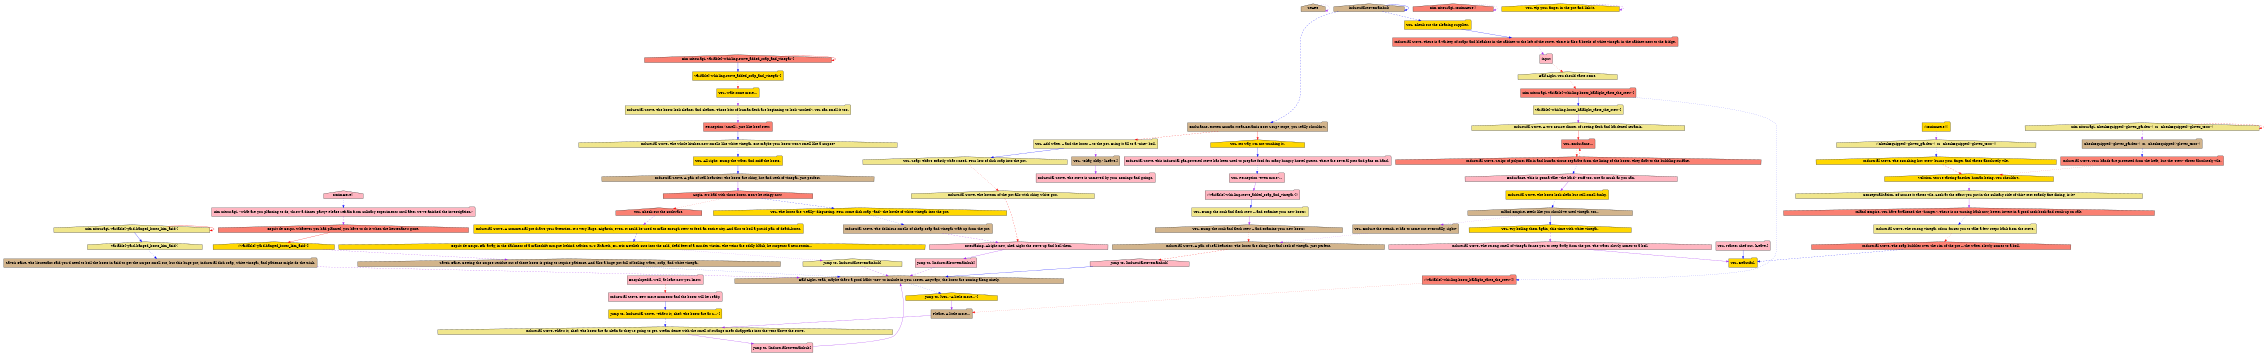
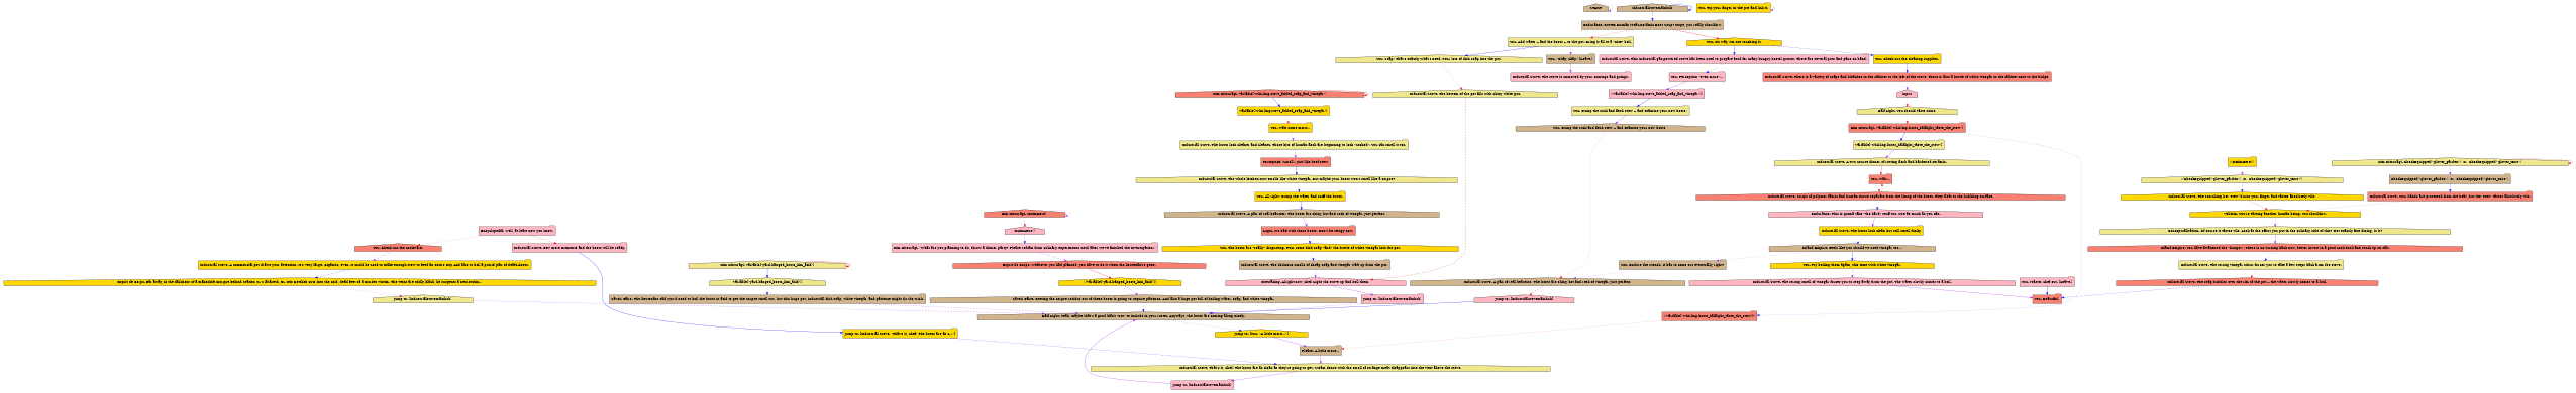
  digraph {
    node [fillcolor=khaki shape=house style=filled]
    edge [color=purple style=dotted]
    n1 [fillcolor=tan label=START]
-   n2 [fillcolor=lightpink label=input shape=folder]
+   n2 [fillcolor=lightpink label=input]
    n3 [label="Half Light: You should taste some."]
    n4 [fillcolor=salmon label="Kim Kitsuragi: Variable[\"whirling.boots_halflight_taste_the_stew\"]" shape=folder]
    n5 [fillcolor=lightpink label="Endurance: This is gonna take *the hard* stuff too. Use as much as you can."]
    n6 [fillcolor=gold label="Industrial Stove: The boots look clean but still smell funky." shape=folder]
    n7 [fillcolor=tan label="Inland Empire: Feels like you should've used vinegar too..."]
-   n8 [fillcolor=gold label="You: Beautiful." shape=folder]
+   n8 [fillcolor=salmon label="You: Beautiful." shape=folder]
    n9 [fillcolor=lightpink label="You: Master chef out. [Leave.]" shape=folder]
-   n10 [fillcolor=salmon label="You: Endurance..." shape=folder]
+   n10 [fillcolor=salmon label="You: Wait..." shape=folder]
    n11 [fillcolor=salmon label="Industrial Stove: Strips of polymer fabric and human tissue separate from the lining of the boots. They float to the bubbling surface."]
    n12 [fillcolor=gold label="You: Wait some more..." shape=folder]
    n13 [label="Industrial Stove: The boots look cleaner and cleaner. Those bits of human flesh are beginning to look *cooked*. You can smell it too." shape=folder]
    n14 [fillcolor=salmon label="Perception (Smell): Just like beef stew." shape=folder]
    n15 [fillcolor=tan label="You: Dump the sock and flesh stew -- and examine your new boots!"]
    n16 [fillcolor=tan label="Industrial Stove: A pair of real beauties! The boots are shiny, hot and reek of vinegar. Just perfect."]
    n17 [fillcolor=lightpink label="Jump to: [industrialstovemainhub]"]
    n18 [fillcolor=tan label="You: Endure the stench. It has to come out eventually, right?" shape=folder]
    n19 [fillcolor=gold label="You: Try boiling them again, this time with white vinegar."]
-   n20 [fillcolor=salmon label="Logic: It's bad with those boots. Don't be stingy now."]
+   n20 [fillcolor=salmon label="Logic: It's bad with those boots. Don't be stingy now." shape=folder]
    n21 [fillcolor=salmon label="You: Check out the cookware."]
    n22 [fillcolor=gold label="You: The boots are *really* disgusting. Pour some dish soap *and* the bottle of white vinegar into the pot."]
    n23 [fillcolor=gold label="Industrial Stove: A commercial pot draws your attention. It's very large. Gigantic, even. It could be used to make enough stew to feed an entire city. And also to boil a putrid pair of death-boots." shape=folder]
    n24 [fillcolor=tan label="Industrial Stove: The delicious smells of cheap soap and vinegar waft up from the pot." shape=folder]
    n25 [fillcolor=lightpink label="Jump to: [industrialstovemainhub]" shape=folder]
    n26 [fillcolor=tan label="Half Light: Yeah, maybe that's a good habit *not* to include in your roster. Anyways, the boots are coming along nicely."]
    n27 [fillcolor=gold label="Jump to: [You: \"A little more...\"]"]
    n28 [fillcolor=salmon label="Kim Kitsuragi: Variable[\"whirling.stove_added_soap_and_vinegar\"]"]
    n29 [fillcolor=gold label="Variable[\"whirling.stove_added_soap_and_vinegar\"]" shape=folder]
    n30 [fillcolor=lightpink label="!(Variable[\"whirling.stove_added_soap_and_vinegar\"])" shape=folder]
    n31 [label="You: Dump the sock and flesh stew -- and examine your new boots!" shape=folder]
    n32 [label="Industrial Stove: The whole kitchen now smells like white vinegar. But maybe your boots won't smell like a corpse?"]
    n33 [fillcolor=gold label="You: All right! Dump the water and sniff the boots." shape=folder]
    n34 [fillcolor=tan label="Industrial Stove: A pair of real beauties! The boots are shiny, hot and reek of vinegar. Just perfect."]
    n35 [label="Variable[\"whirling.boots_halflight_taste_the_stew\"]" shape=folder]
    n36 [fillcolor=salmon label="!(Variable[\"whirling.boots_halflight_taste_the_stew\"])" shape=folder]
    n37 [fillcolor=lightpink label="Industrial Stove: This industrial gas-powered stove has been used to prepare food for many hungry hostel guests. There are several pots and pans on hand." shape=folder]
    n38 [fillcolor=lightpink label="You: Perception *even more*..." shape=folder]
    n39 [fillcolor=tan label="Please: A little more..." shape=folder]
    n40 [fillcolor=tan label=industrialstovemainhub]
    n41 [fillcolor=tan label="Endurance: Rotten Human Meat-Ceramic Boot Soup? Nope, you really shouldn't." shape=folder]
    n42 [fillcolor=gold label="You: Check out the cleaning supplies." shape=folder]
    n43 [fillcolor=gold label="!(IsKimHere())" shape=folder]
    n44 [label="!(CheckEquipped(\"gloves_garden\")  or  CheckEquipped(\"gloves_t500\"))"]
    n45 [label="You: Add water -- and the boots -- to the pot. Bring it all to a *nice* boil." shape=folder]
    n46 [fillcolor=gold label="You: No way, I'm not touching it."]
    n47 [fillcolor=salmon label="Industrial Stove: There is a variety of soaps and bleaches in the cabinet to the left of the stove. There is also a bottle of white vinegar in the cabinet next to the fridge." shape=folder]
    n48 [fillcolor=gold label="Esprit de Corps: Far away, in the darkness of a makeshift morgue behind Station 41's lazareth, Dr. Nix Gottlieb cuts into the cold, dead feet of a murder victim. The veins are oddly black, he suspects a neurotoxin..."]
    n49 [label="You: Soap! That's exactly what I need. Pour lots of dish soap into the pot."]
    n50 [label="Industrial Stove: The bottom of the pot fills with shiny white goo."]
    n51 [fillcolor=lightpink label="Interfacing: Alright now, chef. Light the stove up and boil them."]
    n52 [fillcolor=salmon label="Industrial Stove: The soap bubbles over the rim of the pot -- the water slowly comes to a boil."]
    n53 [fillcolor=salmon label="Kim Kitsuragi: IsKimHere()"]
    n54 [fillcolor=lightpink label="IsKimHere()"]
    n55 [fillcolor=lightpink label="Kim Kitsuragi: \"What are you planning to do, throw a dinner party? Please refrain from culinary experiments until after we've finished the investigation.\"" shape=folder]
    n56 [fillcolor=salmon label="Esprit de Corps: Whatever you had planned, you have to do it when the lieutenant's gone."]
    n57 [fillcolor=gold label="Industrial Stove: The scorching hot 'stew' burns your finger and tastes absolutely vile."]
    n58 [label="Industrial Stove: A two course dinner of rotting flesh and hardened ceramic."]
    n59 [fillcolor=tan label="You: \"Okay, okay.\" [Leave.]" shape=folder]
    n60 [fillcolor=lightpink label="Industrial Stove: The stove is unmoved by your comings and goings." shape=folder]
-   n61 [fillcolor=gold label="You: Tip your finger in the pot and lick it."]
+   n61 [fillcolor=gold label="You: Tip your finger in the pot and lick it." shape=folder]
    n62 [label="Kim Kitsuragi: CheckEquipped(\"gloves_garden\")  or  CheckEquipped(\"gloves_t500\")"]
    n63 [fillcolor=tan label="CheckEquipped(\"gloves_garden\")  or  CheckEquipped(\"gloves_t500\")" shape=folder]
    n64 [fillcolor=salmon label="Industrial Stove: Your hands are protected from the heat, but the 'stew' tastes absolutely vile." shape=folder]
    n65 [fillcolor=gold label="Volition: You're tasting another human being. You shouldn't."]
    n66 [label="Kim Kitsuragi: Variable[\"yard.hanged_boots_kim_acid\"]"]
    n67 [label="Variable[\"yard.hanged_boots_kim_acid\"]"]
    n68 [fillcolor=tan label="Savoir Faire: The lieutenant said you'd need to boil the boots in acid to get the corpse smell out, but this huge pot, industrial dish soap, white vinegar, and patience might do the trick." shape=folder]
    n69 [fillcolor=gold label="!(Variable[\"yard.hanged_boots_kim_acid\"])"]
    n70 [fillcolor=tan label="Savoir Faire: Getting the corpse residue out of these boots is going to require patience. And also a huge pot full of boiling water, soap, and white vinegar."]
    n71 [fillcolor=lightpink label="Industrial Stove: The strong smell of vinegar forces you to step away from the pot. The water slowly comes to a boil."]
    n72 [label="Industrial Stove: The strong vinegar odour forces you to take a few steps back from the stove." shape=folder]
    n73 [fillcolor=lightpink label="Encyclopedia: Well, at least now you know." shape=folder]
    n74 [fillcolor=lightpink label="Industrial Stove: Few more moments and the boots will be ready." shape=folder]
    n75 [fillcolor=gold label="Jump to: [Industrial Stove: \"That's it, chef! The boots are as c...\"]" shape=folder]
    n76 [label="Industrial Stove: That's it, chef! The boots are as clean as they're going to get. Steam dense with the smell of strange meat disappears into the vent above the stove."]
    n77 [fillcolor=lightpink label="Jump to: [industrialstovemainhub]" shape=folder]
    n78 [label="Jump to: [industrialstovemainhub]"]
    n79 [label="Conceptualization: Of course it tastes vile. Look at the effort you put in the culinary side of this? Not exactly fine dining, is it?"]
    n80 [fillcolor=salmon label="Inland Empire: You have awakened the *hunger*. There is no turning back now, better invest in a good cook book and stock up on salt."]
    n1 -> n1
    n2 -> n3 [color=red]
    n3 -> n4 [color=red]
    n4 -> n35 [color=blue style=solid]
    n4 -> n36 [color=blue]
    n5 -> n6 [style=solid]
    n6 -> n7 [color=blue]
    n7 -> n18
    n7 -> n19 [color=blue style=solid]
    n9 -> n8 [color=blue style=solid]
    n10 -> n11 [color=red]
    n11 -> n5 [color=blue]
    n11 -> n10 [color=red style=dashed]
    n12 -> n13
    n13 -> n14 [style=dashed]
    n14 -> n32 [color=blue style=solid]
    n15 -> n16 [color=red]
    n16 -> n17 [color=red style=dashed]
    n17 -> n26 [color=blue style=solid]
    n18 -> n16
    n19 -> n71 [style=dashed]
-   n20 -> n21 [color=red]
+   n73 -> n21 [color=red]
    n20 -> n22 [color=blue style=dashed]
    n21 -> n23 [style=dashed]
    n22 -> n24 [color=blue]
    n23 -> n48 [color=blue style=dashed]
    n24 -> n51 [style=dashed]
    n25 -> n26 [style=solid]
    n26 -> n27 [color=blue]
    n27 -> n39 [style=solid]
    n28 -> n28 [color=red style=solid]
    n28 -> n29 [color=blue style=solid]
    n29 -> n12 [color=red]
    n30 -> n31 [color=blue style=solid]
    n31 -> n15 [style=solid]
    n32 -> n33 [color=blue]
    n33 -> n34 [color=blue style=solid]
    n34 -> n20 [style=solid]
    n35 -> n58 [style=solid]
    n36 -> n39 [color=red]
    n37 -> n38 [color=blue]
    n38 -> n30 [style=solid]
    n39 -> n76 [style=solid]
    n40 -> n40 [color=blue style=solid]
    n40 -> n41 [color=blue style=dashed]
-   n40 -> n42 [color=blue style=dashed]
+   n46 -> n42 [color=blue style=dashed]
    n41 -> n45 [color=red style=dashed]
    n41 -> n46 [color=red style=solid]
    n42 -> n47 [color=blue style=solid]
    n43 -> n44
    n44 -> n57 [color=blue]
    n45 -> n49 [color=blue style=solid]
    n45 -> n59
    n46 -> n37 [color=blue style=solid]
    n47 -> n2
    n48 -> n78
    n49 -> n50 [color=red]
    n50 -> n51 [color=red style=dashed]
    n51 -> n77 [style=solid]
    n52 -> n8 [color=blue style=dashed]
    n53 -> n53
+   n53 -> n54 [color=red]
    n54 -> n55 [color=blue]
    n55 -> n56 [style=dashed]
    n56 -> n69 [color=red style=solid]
    n57 -> n65 [color=red style=dashed]
    n58 -> n10 [color=red style=solid]
    n59 -> n60 [style=solid]
    n61 -> n61 [style=dashed]
    n62 -> n62 [color=red style=dashed]
    n62 -> n63 [style=dashed]
    n63 -> n64 [color=blue style=dashed]
    n64 -> n65 [color=red]
    n65 -> n79
    n66 -> n66 [color=red style=solid]
    n66 -> n67 [color=blue style=solid]
    n67 -> n68 [color=blue]
    n68 -> n26 [style=dashed]
    n69 -> n70 [style=dashed]
    n70 -> n26 [color=blue]
    n71 -> n8 [style=solid]
    n72 -> n52 [color=red]
    n73 -> n74 [color=red style=dashed]
    n74 -> n75 [color=blue style=solid]
    n75 -> n76 [color=blue style=dashed]
    n76 -> n25 [style=solid]
    n77 -> n26 [style=dashed]
    n78 -> n26 [style=dashed]
    n79 -> n80 [style=solid]
    n80 -> n72 [color=blue]
  }
